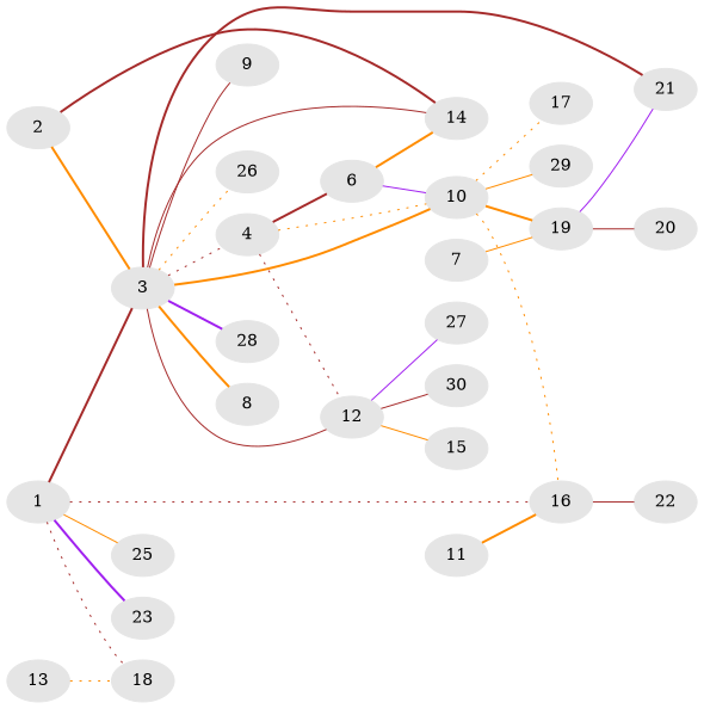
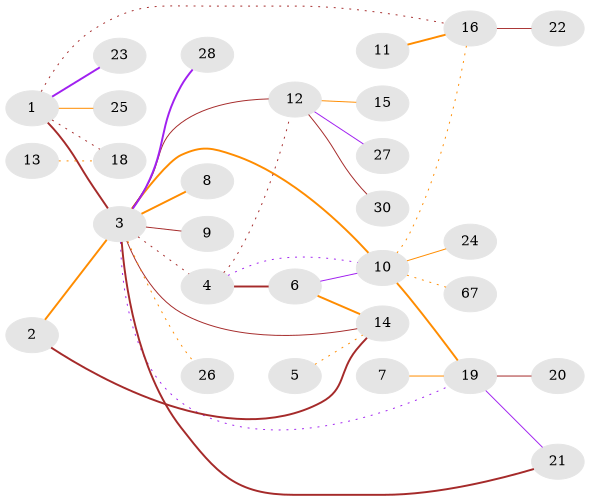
  graph {
    rankdir=LR
    node [color=gray90 style=filled]
    edge [color=darkorange style=solid weight=1.0]
    1
    3
    16
    18
    23
    25
    4
    14
    8
    9
    10
    12
    19
    21
    26
    28
    6
    22
    2
-   17
-   24 [label=29]
+   17 [label=67]
+   24
    15
    27
    30
    20
+   5
    7
    11
    13
    1 -- 3 [color=brown style=bold weight=2.0]
    1 -- 16 [color=brown style=dotted weight=2.0]
    1 -- 18 [color=brown style=dotted]
    1 -- 23 [color=purple style=bold]
    1 -- 25
    3 -- 4 [color=brown style=dotted weight=2.0]
    3 -- 14 [color=brown]
    3 -- 8 [style=bold weight=2.0]
    3 -- 9 [color=brown]
    3 -- 10 [style=bold]
    3 -- 12 [color=brown weight=2.0]
+   3 -- 19 [color=purple style=dotted]
    3 -- 21 [color=brown style=bold]
    3 -- 26 [style=dotted]
    3 -- 28 [color=purple style=bold]
    16 -- 22 [color=brown]
-   4 -- 10 [style=dotted]
+   4 -- 10 [color=purple style=dotted]
    4 -- 12 [color=brown style=dotted]
    4 -- 6 [color=brown style=bold]
    10 -- 16 [style=dotted]
    10 -- 19 [style=bold weight=2.0]
    10 -- 17 [style=dotted]
    10 -- 24
    12 -- 15
    12 -- 27 [color=purple]
    12 -- 30 [color=brown]
    19 -- 21 [color=purple]
    19 -- 20 [color=brown]
    6 -- 14 [style=bold]
    6 -- 10 [color=purple]
    2 -- 3 [style=bold]
    2 -- 14 [color=brown style=bold]
+   5 -- 14 [style=dotted]
    7 -- 19
    11 -- 16 [style=bold]
    13 -- 18 [style=dotted]
  }
